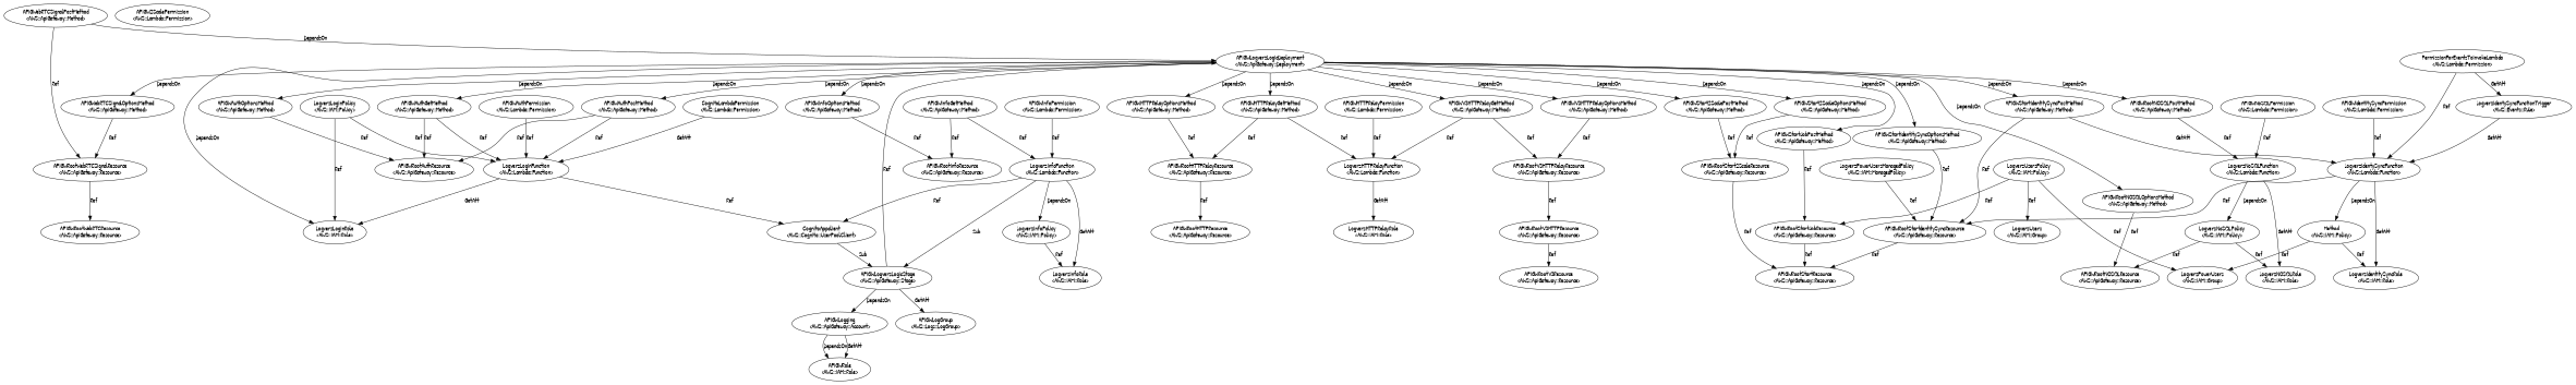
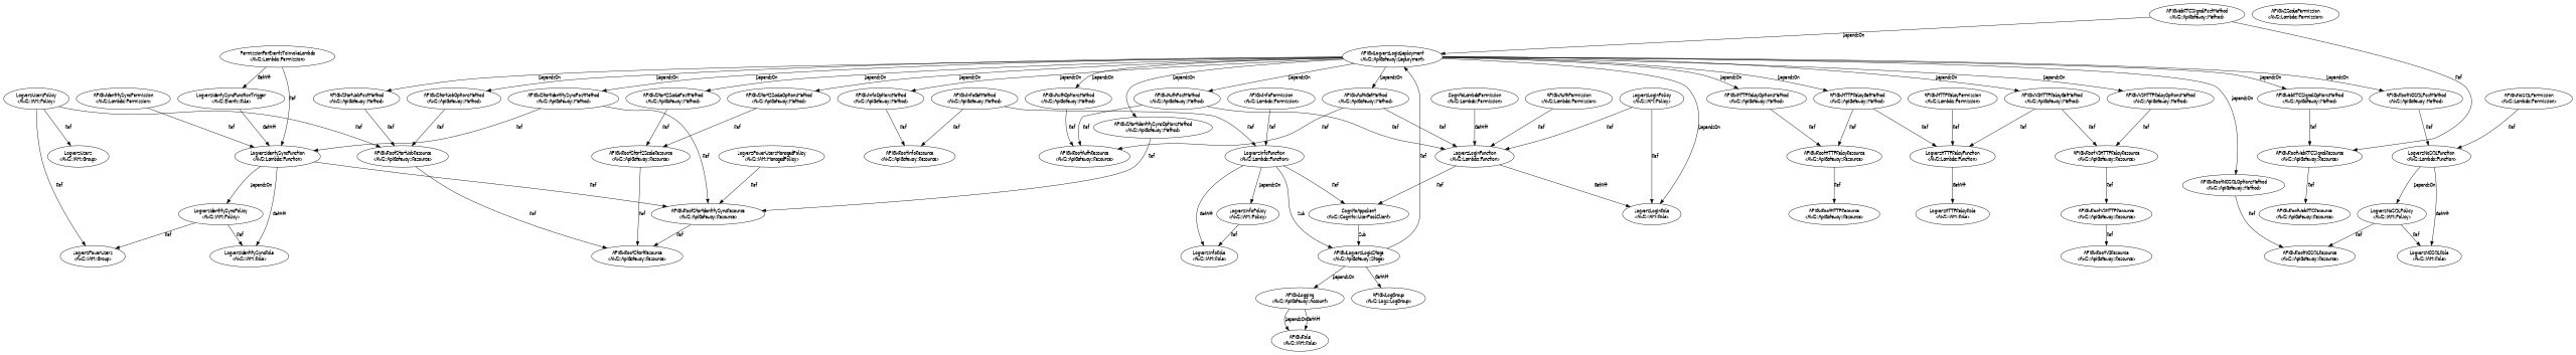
  digraph {
    fontname="Patrick Hand"
    node [fontname="Patrick Hand"]
    edge [fontname="Patrick Hand"]
    n1 [label="LogverzUsers\n<AWS::IAM::Group>"]
    n2 [label="LogverzUsersPolicy\n<AWS::IAM::Policy>"]
    n3 [label="LogverzPowerUsers\n<AWS::IAM::Group>"]
    n4 [label="APIGWRootStartJobResource\n<AWS::ApiGateway::Resource>"]
    n5 [label="APIGWRootStartResource\n<AWS::ApiGateway::Resource>"]
    n6 [label="LogverzPowerUsersManagedPolicy\n<AWS::IAM::ManagedPolicy>"]
    n7 [label="APIGWRootStartdentitySyncResource\n<AWS::ApiGateway::Resource>"]
    n8 [label="APIGWLogging\n<AWS::ApiGateway::Account>"]
    n9 [label="APIGWRole\n<AWS::IAM::Role>"]
    n10 [label="APIGWLogGroup\n<AWS::Logs::LogGroup>"]
    n11 [label="APIGWRootInfoResource\n<AWS::ApiGateway::Resource>"]
    n12 [label="APIGWRootHTTPResource\n<AWS::ApiGateway::Resource>"]
    n13 [label="APIGWRootAuthResource\n<AWS::ApiGateway::Resource>"]
    n14 [label="APIGWRootHTTPRelayResource\n<AWS::ApiGateway::Resource>"]
    n15 [label="APIGWInfoGetMethod\n<AWS::ApiGateway::Method>"]
    n16 [label="LogverzInfoFunction\n<AWS::Lambda::Function>"]
    n17 [label="APIGWLogverzLogicStage\n<AWS::ApiGateway::Stage>"]
    n18 [label="LogverzInfoPolicy\n<AWS::IAM::Policy>"]
    n19 [label="LogverzInfoRole\n<AWS::IAM::Role>"]
    n20 [label="CognitoAppclient\n<AWS::Cognito::UserPoolClient>"]
    n21 [label="APIGWInfoOptionsMethod\n<AWS::ApiGateway::Method>"]
    n22 [label="APIGWHTTPRelayGetMethod\n<AWS::ApiGateway::Method>"]
    n23 [label="LogverzHTTPRelayFunction\n<AWS::Lambda::Function>"]
    n24 [label="LogverzHTTPRelayRole\n<AWS::IAM::Role>"]
    n25 [label="APIGWHTTPRelayOptionsMethod\n<AWS::ApiGateway::Method>"]
    n26 [label="APIGWAuthPostMethod\n<AWS::ApiGateway::Method>"]
    n27 [label="LogverzLoginFunction\n<AWS::Lambda::Function>"]
    n28 [label="LogverzLoginRole\n<AWS::IAM::Role>"]
    n29 [label="APIGWAuthGetMethod\n<AWS::ApiGateway::Method>"]
    n30 [label="APIGWAuthOptionsMethod\n<AWS::ApiGateway::Method>"]
    n31 [label="APIGWStartJobPostMethod\n<AWS::ApiGateway::Method>"]
+   n32 [label="APIGWStartJobOptionsMethod\n<AWS::ApiGateway::Method>"]
    n33 [label="APIGWRootStart2ScaleResource\n<AWS::ApiGateway::Resource>"]
    n34 [label="APIGWStart2ScalePostMethod\n<AWS::ApiGateway::Method>"]
    n35 [label="APIGWStart2ScaleOptionsMethod\n<AWS::ApiGateway::Method>"]
    n36 [label="APIGW2ScalePermission\n<AWS::Lambda::Permission>"]
    n37 [label="APIGWRootWebRTCResource\n<AWS::ApiGateway::Resource>"]
    n38 [label="APIGWRootWebRTCSignalResource\n<AWS::ApiGateway::Resource>"]
    n39 [label="APIGWebRTCSignalPostMethod\n<AWS::ApiGateway::Method>"]
    n40 [label="APIGWLogverzLogicDeployment\n<AWS::ApiGateway::Deployment>"]
    n41 [label="APIGWebRTCSignalOptionsMethod\n<AWS::ApiGateway::Method>"]
    n42 [label="APIGWStartIdentitySyncPostMethod\n<AWS::ApiGateway::Method>"]
    n43 [label="LogverzIdentySyncFunction\n<AWS::Lambda::Function>"]
-   n44 [label="Method\n<AWS::IAM::Policy>"]
+   n44 [label="LogverzIdentitySyncPolicy\n<AWS::IAM::Policy>"]
    n45 [label="LogverzIdentitySyncRole\n<AWS::IAM::Role>"]
    n46 [label="APIGWStartIdentitySyncOptionsMethod\n<AWS::ApiGateway::Method>"]
    n47 [label="APIGWRootNOSQLResource\n<AWS::ApiGateway::Resource>"]
    n48 [label="APIGWRootV3Resource\n<AWS::ApiGateway::Resource>"]
    n49 [label="APIGWRootV3HTTPResource\n<AWS::ApiGateway::Resource>"]
    n50 [label="APIGWRootV3HTTPRelayResource\n<AWS::ApiGateway::Resource>"]
    n51 [label="APIGWV3HTTPRelayGetMethod\n<AWS::ApiGateway::Method>"]
    n52 [label="APIGWV3HTTPRelayOptionsMethod\n<AWS::ApiGateway::Method>"]
    n53 [label="APIGWRootNOSQLPostMethod\n<AWS::ApiGateway::Method>"]
    n54 [label="LogverzNoSQLFunction\n<AWS::Lambda::Function>"]
    n55 [label="LogverzNoSQLPolicy\n<AWS::IAM::Policy>"]
    n56 [label="LogverzNOSQLRole\n<AWS::IAM::Role>"]
    n57 [label="APIGWRootNOSQLOptionsMethod\n<AWS::ApiGateway::Method>"]
    n58 [label="APIGWInfoPermission\n<AWS::Lambda::Permission>"]
    n59 [label="APIGWHTTPRelayPermission\n<AWS::Lambda::Permission>"]
    n60 [label="APIGWAuthPermission\n<AWS::Lambda::Permission>"]
    n61 [label="APIGWIdentitySyncPermission\n<AWS::Lambda::Permission>"]
    n62 [label="APIGWNoSQLPermission\n<AWS::Lambda::Permission>"]
    n63 [label="LogverzLoginPolicy\n<AWS::IAM::Policy>"]
    n64 [label="LogverzIdentySyncFunctionTrigger\n<AWS::Events::Rule>"]
    n65 [label="PermissionForEventsToInvokeLambda\n<AWS::Lambda::Permission>"]
    n66 [label="CognitoLambdaPermission\n<AWS::Lambda::Permission>"]
    n2 -> n1 [label=Ref]
    n2 -> n3 [label=Ref]
    n2 -> n4 [label=Ref]
    n4 -> n5 [label=Ref]
    n6 -> n7 [label=Ref]
    n7 -> n5 [label=Ref]
    n8 -> n9 [label=DependsOn]
    n8 -> n9 [label=GetAtt]
    n14 -> n12 [label=Ref]
    n15 -> n11 [label=Ref]
    n15 -> n16 [label=Ref]
    n16 -> n17 [label=Sub]
    n16 -> n18 [label=DependsOn]
    n16 -> n19 [label=GetAtt]
    n16 -> n20 [label=Ref]
    n17 -> n8 [label=DependsOn]
    n17 -> n10 [label=GetAtt]
    n17 -> n40 [label=Ref]
    n18 -> n19 [label=Ref]
    n20 -> n17 [label=Sub]
    n21 -> n11 [label=Ref]
    n22 -> n14 [label=Ref]
    n22 -> n23 [label=Ref]
    n23 -> n24 [label=GetAtt]
    n25 -> n14 [label=Ref]
    n26 -> n13 [label=Ref]
    n26 -> n27 [label=Ref]
    n27 -> n20 [label=Ref]
    n27 -> n28 [label=GetAtt]
    n29 -> n13 [label=Ref]
    n29 -> n27 [label=Ref]
    n30 -> n13 [label=Ref]
    n31 -> n4 [label=Ref]
+   n32 -> n4 [label=Ref]
    n33 -> n5 [label=Ref]
    n34 -> n33 [label=Ref]
    n35 -> n33 [label=Ref]
    n38 -> n37 [label=Ref]
    n39 -> n38 [label=Ref]
    n39 -> n40 [label=DependsOn]
    n40 -> n21 [label=DependsOn]
    n40 -> n22 [label=DependsOn]
    n40 -> n25 [label=DependsOn]
    n40 -> n26 [label=DependsOn]
    n40 -> n28 [label=DependsOn]
    n40 -> n29 [label=DependsOn]
    n40 -> n30 [label=DependsOn]
    n40 -> n31 [label=DependsOn]
+   n40 -> n32 [label=DependsOn]
    n40 -> n34 [label=DependsOn]
    n40 -> n35 [label=DependsOn]
    n40 -> n41 [label=DependsOn]
    n40 -> n42 [label=DependsOn]
    n40 -> n46 [label=DependsOn]
    n40 -> n51 [label=DependsOn]
    n40 -> n52 [label=DependsOn]
    n40 -> n53 [label=DependsOn]
    n40 -> n57 [label=DependsOn]
    n41 -> n38 [label=Ref]
    n42 -> n7 [label=Ref]
-   n42 -> n43 [label=GetAtt]
+   n42 -> n43 [label=Ref]
    n43 -> n7 [label=Ref]
    n43 -> n44 [label=DependsOn]
    n43 -> n45 [label=GetAtt]
    n44 -> n3 [label=Ref]
    n44 -> n45 [label=Ref]
    n46 -> n7 [label=Ref]
    n49 -> n48 [label=Ref]
    n50 -> n49 [label=Ref]
    n51 -> n23 [label=Ref]
    n51 -> n50 [label=Ref]
    n52 -> n50 [label=Ref]
    n53 -> n54 [label=Ref]
    n54 -> n55 [label=DependsOn]
    n54 -> n56 [label=GetAtt]
    n55 -> n47 [label=Ref]
    n55 -> n56 [label=Ref]
    n57 -> n47 [label=Ref]
    n58 -> n16 [label=Ref]
    n59 -> n23 [label=Ref]
    n60 -> n27 [label=Ref]
    n61 -> n43 [label=Ref]
    n62 -> n54 [label=Ref]
    n63 -> n27 [label=Ref]
    n63 -> n28 [label=Ref]
    n64 -> n43 [label=GetAtt]
    n65 -> n43 [label=Ref]
    n65 -> n64 [label=GetAtt]
    n66 -> n27 [label=GetAtt]
  }
